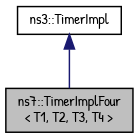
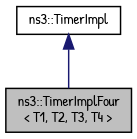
  digraph {
    fontname="Patrick Hand"
    node [color=black fontname="Patrick Hand" fontsize=10 shape=record style=filled]
-   n1 [fillcolor=grey75 fontcolor=black height=0.2 label="ns7::TimerImplFour\l\< T1, T2, T3, T4 \>" width=0.4]
+   n1 [fillcolor=grey75 fontcolor=black height=0.2 label="ns3::TimerImplFour\l\< T1, T2, T3, T4 \>" width=0.4]
    n2 [fillcolor=white height=0.2 label="ns3::TimerImpl" width=0.4]
    n2 -> n1 [color=midnightblue dir=back fontname="Patrick Hand" fontsize=10 labelfontname=Helvetica labelfontsize=10 style=solid]
  }
